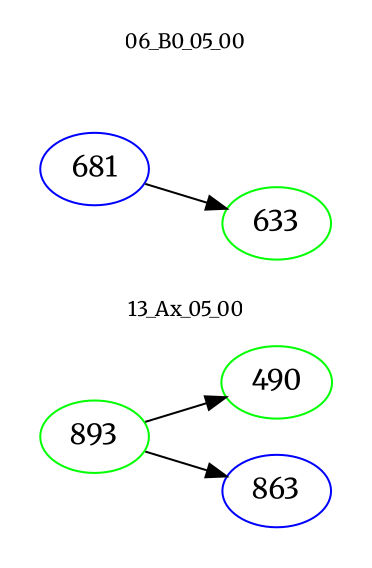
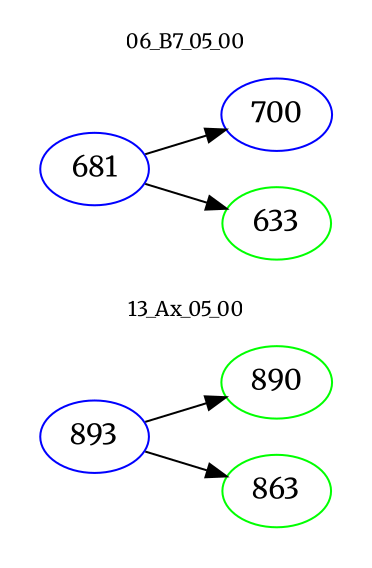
  digraph {
    fontname=Merriweather
    rankdir=LR
    node [color=blue fontname=Merriweather]
    edge [color=black fontname=Merriweather]
-   n1 [color=green label=893]
-   n2 [label=863]
-   n3 [color=green label=490]
+   n1 [label=893]
+   n2 [color=green label=863]
+   n3 [color=green label=890]
    n4 [label=681]
    n5 [color=green label=633]
+   n6 [label=700]
    subgraph cluster_1 {
      color=white
      fontsize=10
      label="13_Ax_05_00"
      n1
      n2
      n3
    }
    subgraph cluster_2 {
      color=white
      fontsize=10
-     label="06_B0_05_00"
+     label="06_B7_05_00"
      n4
      n5
+     n6
    }
    n1 -> n2
    n1 -> n3
    n4 -> n5
+   n4 -> n6
  }
